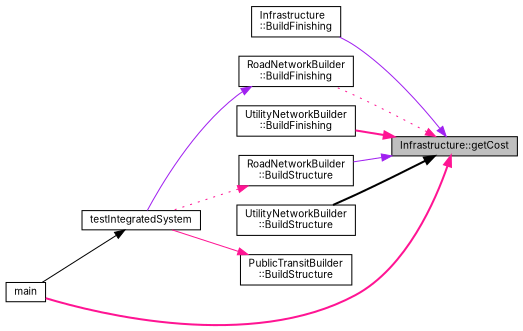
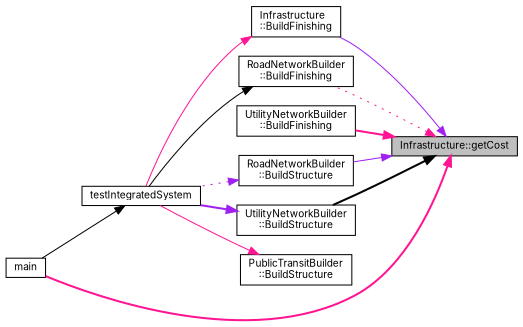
  digraph {
    fontname=Inter
    rankdir=RL
    node [color=black fillcolor=white fontname=Inter fontsize=10 shape=record style=filled]
    edge [color=deeppink dir=back fontname=Inter fontsize=10 labelfontname=Helvetica labelfontsize=10 style=solid]
    n1 [fillcolor=grey75 fontcolor=black height=0.2 label="Infrastructure::getCost" width=0.4]
    n2 [height=0.2 label="Infrastructure\l::BuildFinishing" width=0.4]
    n3 [height=0.2 label="RoadNetworkBuilder\l::BuildFinishing" width=0.4]
    n4 [height=0.2 label="UtilityNetworkBuilder\l::BuildFinishing" width=0.4]
    n5 [height=0.2 label="RoadNetworkBuilder\l::BuildStructure" width=0.4]
    n6 [height=0.2 label="UtilityNetworkBuilder\l::BuildStructure" width=0.4]
    n7 [height=0.2 label=main width=0.4]
    n8 [height=0.2 label=testIntegratedSystem width=0.4]
    n9 [height=0.2 label="PublicTransitBuilder\l::BuildStructure" width=0.4]
    n1 -> n2 [color=purple]
    n1 -> n3 [style=dotted]
    n1 -> n4 [style=bold]
    n1 -> n5 [color=purple]
    n1 -> n6 [color=black style=bold]
    n1 -> n7 [style=bold]
-   n3 -> n8 [color=purple]
-   n5 -> n8 [style=dotted]
+   n2 -> n8
+   n3 -> n8 [color=black]
+   n5 -> n8 [color=purple style=dotted]
+   n6 -> n8 [color=purple style=bold]
    n8 -> n7 [color=black]
    n9 -> n8
  }
